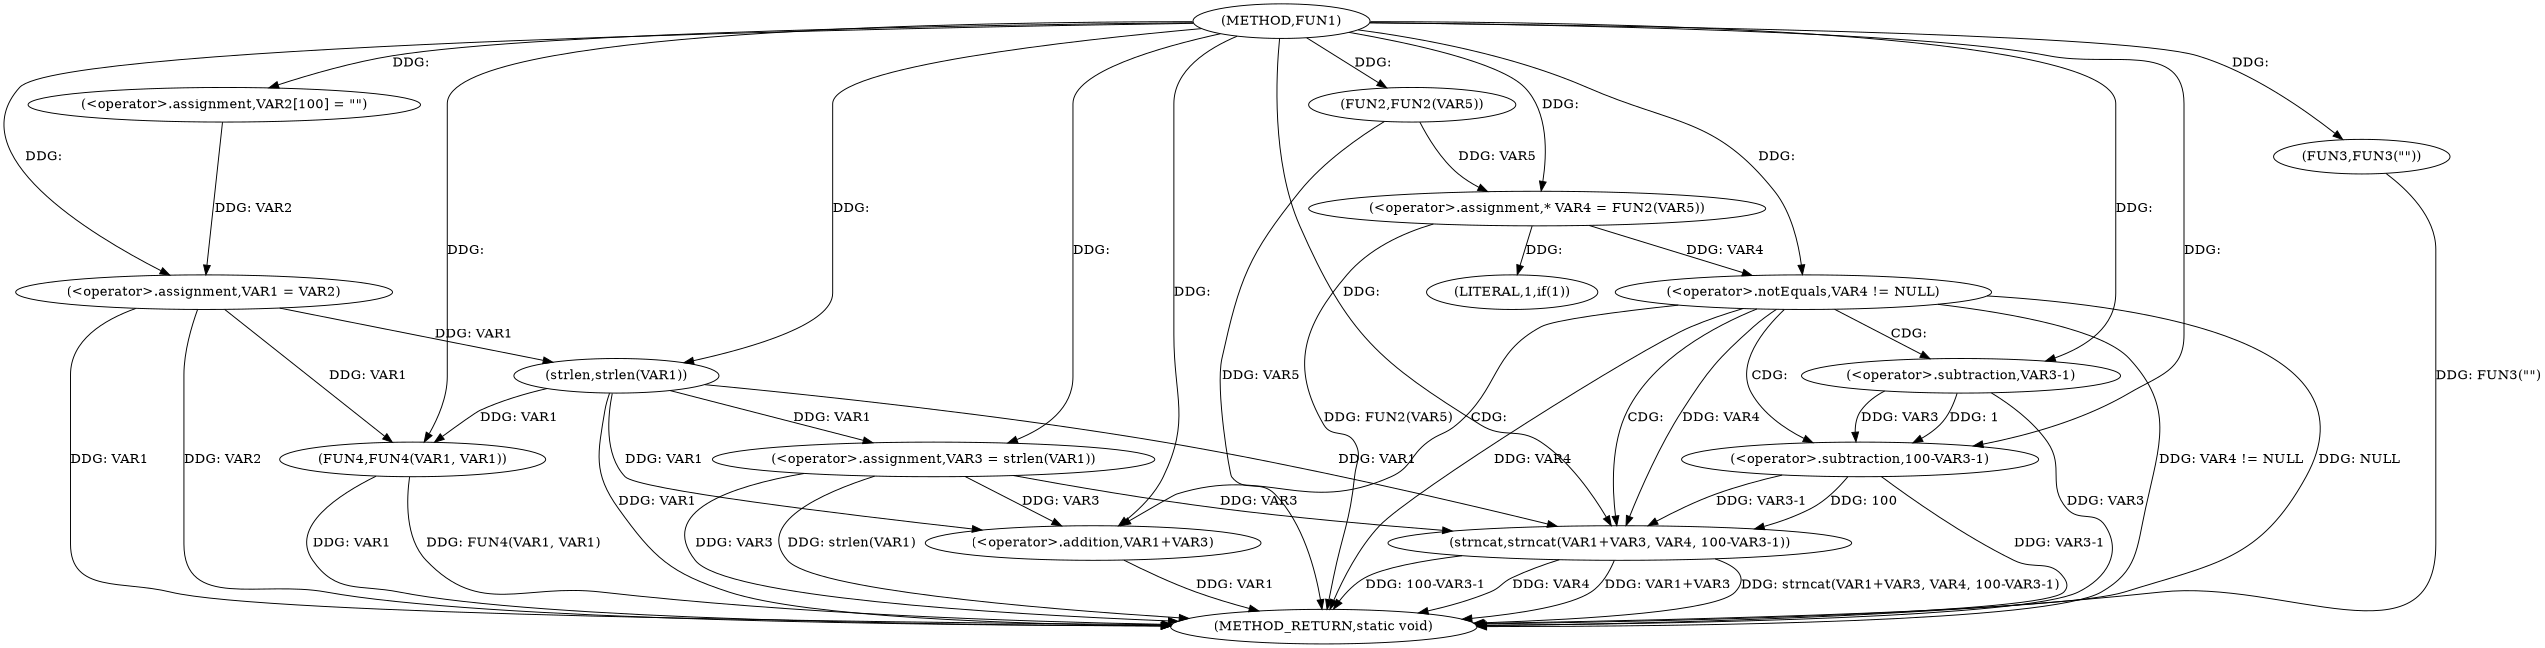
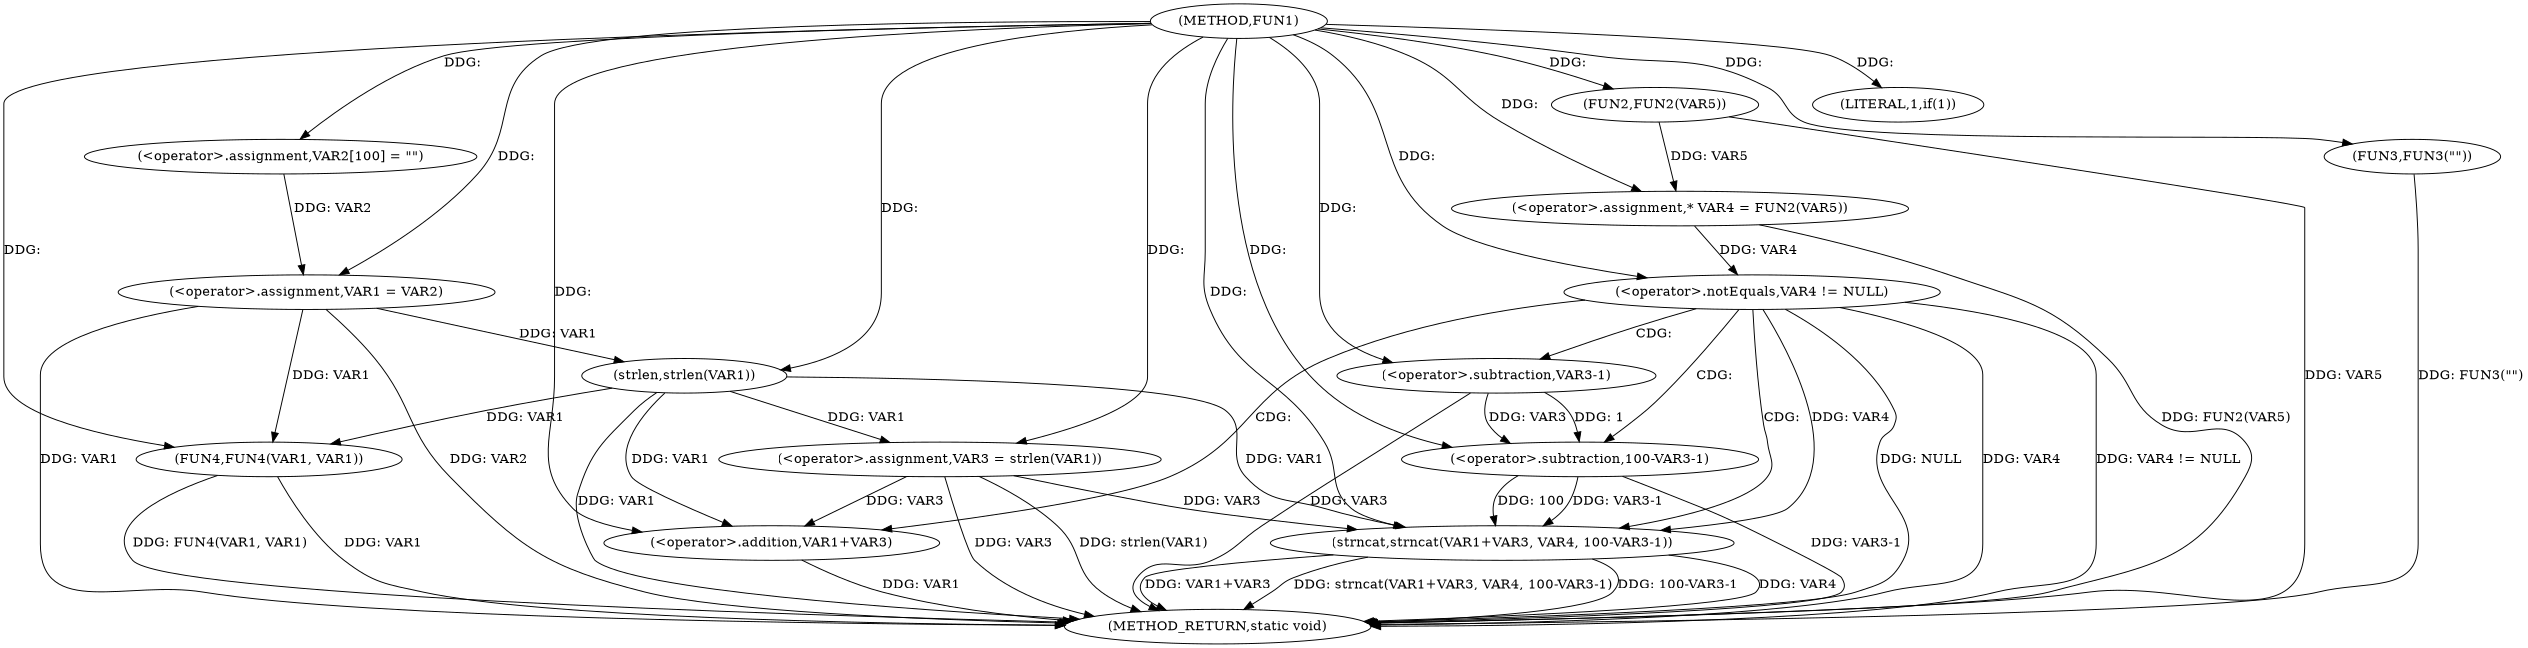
  digraph {
    n1 [label="(METHOD,FUN1)"]
    n2 [label="(<operator>.assignment,VAR2[100] = \"\")"]
    n3 [label="(<operator>.assignment,VAR1 = VAR2)"]
    n4 [label="(LITERAL,1,if(1))"]
    n5 [label="(<operator>.assignment,VAR3 = strlen(VAR1))"]
    n6 [label="(strlen,strlen(VAR1))"]
    n7 [label="(<operator>.assignment,* VAR4 = FUN2(VAR5))"]
    n8 [label="(FUN2,FUN2(VAR5))"]
    n9 [label="(<operator>.notEquals,VAR4 != NULL)"]
    n10 [label="(strncat,strncat(VAR1+VAR3, VAR4, 100-VAR3-1))"]
    n11 [label="(<operator>.addition,VAR1+VAR3)"]
    n12 [label="(<operator>.subtraction,100-VAR3-1)"]
    n13 [label="(<operator>.subtraction,VAR3-1)"]
    n14 [label="(FUN3,FUN3(\"\"))"]
    n15 [label="(FUN4,FUN4(VAR1, VAR1))"]
    n16 [label="(METHOD_RETURN,static void)"]
    n1 -> n2 [label="DDG: "]
    n1 -> n3 [label="DDG: "]
-   n7 -> n4 [label="DDG: "]
+   n1 -> n4 [label="DDG: "]
    n1 -> n5 [label="DDG: "]
    n1 -> n6 [label="DDG: "]
    n1 -> n7 [label="DDG: "]
    n1 -> n8 [label="DDG: "]
    n1 -> n9 [label="DDG: "]
    n1 -> n10 [label="DDG: "]
    n1 -> n11 [label="DDG: "]
    n1 -> n12 [label="DDG: "]
    n1 -> n13 [label="DDG: "]
    n1 -> n14 [label="DDG: "]
    n1 -> n15 [label="DDG: "]
    n2 -> n3 [label="DDG: VAR2"]
    n3 -> n6 [label="DDG: VAR1"]
    n3 -> n15 [label="DDG: VAR1"]
    n3 -> n16 [label="DDG: VAR1"]
    n3 -> n16 [label="DDG: VAR2"]
    n5 -> n10 [label="DDG: VAR3"]
    n5 -> n11 [label="DDG: VAR3"]
    n5 -> n16 [label="DDG: strlen(VAR1)"]
    n5 -> n16 [label="DDG: VAR3"]
    n6 -> n5 [label="DDG: VAR1"]
    n6 -> n10 [label="DDG: VAR1"]
    n6 -> n11 [label="DDG: VAR1"]
    n6 -> n15 [label="DDG: VAR1"]
    n6 -> n16 [label="DDG: VAR1"]
    n7 -> n9 [label="DDG: VAR4"]
    n7 -> n16 [label="DDG: FUN2(VAR5)"]
    n8 -> n7 [label="DDG: VAR5"]
    n8 -> n16 [label="DDG: VAR5"]
    n9 -> n10 [label="DDG: VAR4"]
    n9 -> n10 [label="CDG: "]
    n9 -> n11 [label="CDG: "]
    n9 -> n12 [label="CDG: "]
    n9 -> n13 [label="CDG: "]
    n9 -> n16 [label="DDG: VAR4 != NULL"]
    n9 -> n16 [label="DDG: NULL"]
    n9 -> n16 [label="DDG: VAR4"]
    n10 -> n16 [label="DDG: VAR4"]
    n10 -> n16 [label="DDG: VAR1+VAR3"]
    n10 -> n16 [label="DDG: strncat(VAR1+VAR3, VAR4, 100-VAR3-1)"]
    n10 -> n16 [label="DDG: 100-VAR3-1"]
    n11 -> n16 [label="DDG: VAR1"]
    n12 -> n10 [label="DDG: 100"]
    n12 -> n10 [label="DDG: VAR3-1"]
    n12 -> n16 [label="DDG: VAR3-1"]
    n13 -> n12 [label="DDG: VAR3"]
    n13 -> n12 [label="DDG: 1"]
    n13 -> n16 [label="DDG: VAR3"]
    n14 -> n16 [label="DDG: FUN3(\"\")"]
    n15 -> n16 [label="DDG: VAR1"]
    n15 -> n16 [label="DDG: FUN4(VAR1, VAR1)"]
  }
